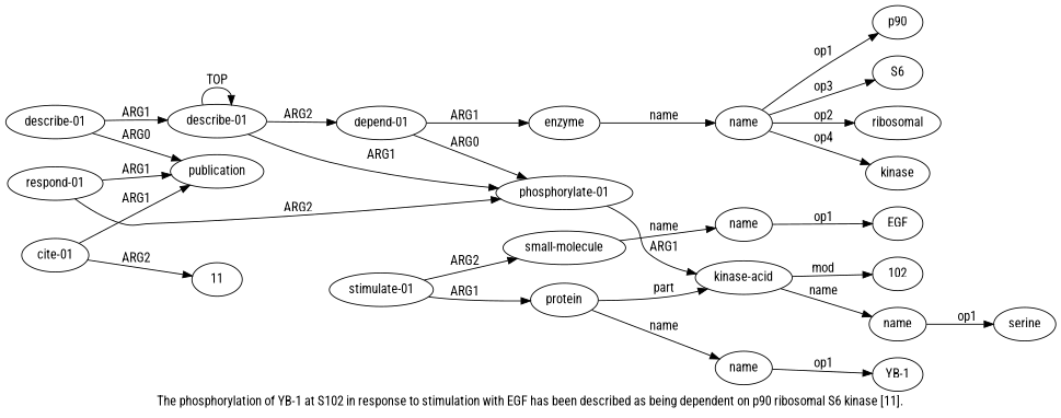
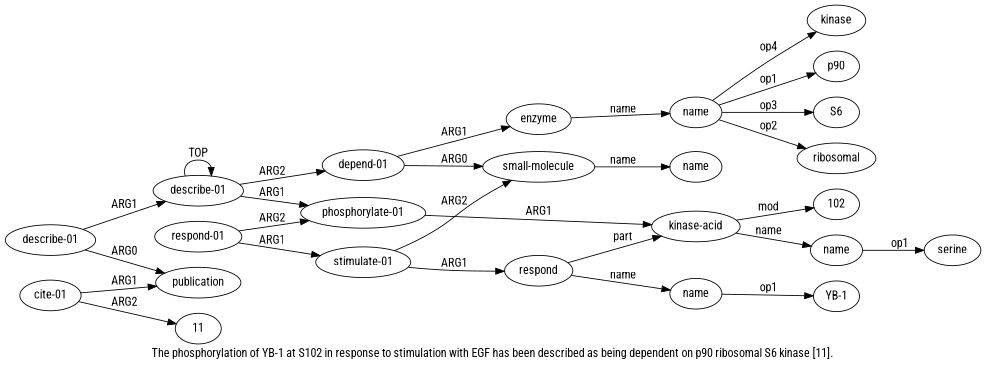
  digraph {
    fontname="Roboto Condensed"
    label="The phosphorylation of YB-1 at S102 in response to stimulation with EGF has been described as being dependent on p90 ribosomal S6 kinase [11]."
    rankdir=LR
    node [color=black fontname="Roboto Condensed" gold_ind=-1 gold_label=name test_ind=-1 test_label=name]
    edge [color=black fontname="Roboto Condensed" gold_label=ARG1 test_label=ARG1]
    n1 [gold_label=serine label=serine test_label=serine]
    n2 [gold_label=102 label=102 test_label=102]
    n3 [gold_label=p90 label=p90 test_label=p90]
    n4 [gold_ind=13 gold_label="describe-01" label="describe-01" test_ind=13 test_label="describe-01"]
    n5 [gold_ind=14 gold_label=publication label=publication test_ind=14 test_label=publication]
    n6 [gold_ind=0 gold_label="describe-01" label="describe-01" test_ind=0 test_label="describe-01"]
    n7 [gold_ind=10 gold_label="depend-01" label="depend-01" test_ind=10 test_label="depend-01"]
    n8 [gold_ind=1 gold_label="phosphorylate-01" label="phosphorylate-01" test_ind=1 test_label="phosphorylate-01"]
    n9 [gold_ind=11 gold_label=enzyme label=enzyme test_ind=11 test_label=enzyme]
    n10 [gold_ind=2 gold_label="amino-acid" label="kinase-acid" test_ind=2 test_label="amino-acid"]
    n11 [gold_label=11 label=11 test_label=11]
    n12 [gold_label=S6 label=S6 test_label=S6]
    n13 [gold_ind=15 gold_label="cite-01" label="cite-01" test_ind=15 test_label="cite-01"]
    n14 [gold_ind=12 label=name test_ind=12]
    n15 [gold_label=ribosomal label=ribosomal test_label=ribosomal]
    n16 [gold_label=kinase label=kinase test_label=kinase]
    n17 [gold_ind=3 label=name test_ind=3]
    n18 [gold_label="YB-1" label="YB-1" test_label="YB-1"]
    n19 [gold_ind=5 label=name test_ind=5]
-   n20 [gold_ind=4 gold_label=protein label=protein test_ind=4 test_label=protein]
+   n20 [gold_ind=4 gold_label=protein label=respond test_ind=4 test_label=protein]
    n21 [gold_ind=7 gold_label="stimulate-01" label="stimulate-01" test_ind=7 test_label="stimulate-01"]
    n22 [gold_ind=8 gold_label="small-molecule" label="small-molecule" test_ind=8 test_label="small-molecule"]
    n23 [gold_ind=9 label=name test_ind=9]
-   n24 [gold_label=EGF label=EGF test_label=EGF]
    n25 [gold_ind=6 gold_label="respond-01" label="respond-01" test_ind=6 test_label="respond-01"]
    n4 -> n5 [gold_label=ARG0 label=ARG0 test_label=ARG0]
    n4 -> n6 [label=ARG1]
    n6 -> n6 [gold_label=TOP label=TOP test_label=TOP]
    n6 -> n7 [gold_label=ARG2 label=ARG2 test_label=ARG2]
    n6 -> n8 [label=ARG1]
-   n7 -> n8 [gold_label=ARG0 label=ARG0 test_label=ARG0]
+   n7 -> n22 [gold_label=ARG0 label=ARG0 test_label=ARG0]
    n7 -> n9 [label=ARG1]
    n8 -> n10 [label=ARG1]
    n9 -> n14 [gold_label=name label=name test_label=name]
    n10 -> n2 [gold_label=mod label=mod test_label=mod]
    n10 -> n17 [gold_label=name label=name test_label=name]
    n13 -> n5 [label=ARG1]
    n13 -> n11 [gold_label=ARG2 label=ARG2 test_label=ARG2]
    n14 -> n3 [gold_label=op1 label=op1 test_label=op1]
    n14 -> n12 [gold_label=op3 label=op3 test_label=op3]
    n14 -> n15 [gold_label=op2 label=op2 test_label=op2]
    n14 -> n16 [gold_label=op4 label=op4 test_label=op4]
    n17 -> n1 [gold_label=op1 label=op1 test_label=op1]
    n19 -> n18 [gold_label=op1 label=op1 test_label=op1]
    n20 -> n10 [gold_label=part label=part test_label=part]
    n20 -> n19 [gold_label=name label=name test_label=name]
    n21 -> n20 [label=ARG1]
    n21 -> n22 [gold_label=ARG2 label=ARG2 test_label=ARG2]
    n22 -> n23 [gold_label=name label=name test_label=name]
-   n23 -> n24 [gold_label=op1 label=op1 test_label=op1]
    n25 -> n8 [gold_label=ARG2 label=ARG2 test_label=ARG2]
-   n25 -> n5 [label=ARG1]
+   n25 -> n21 [label=ARG1]
  }
